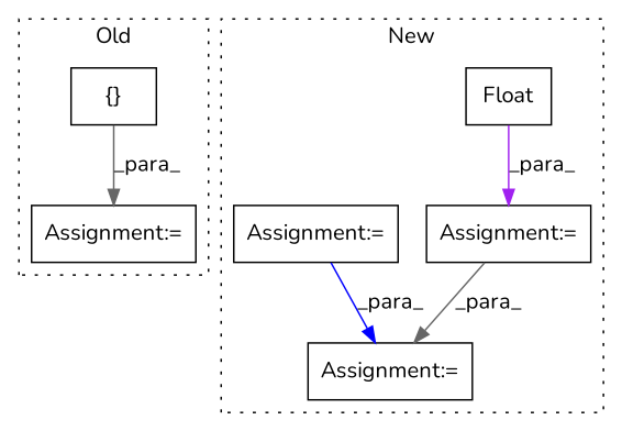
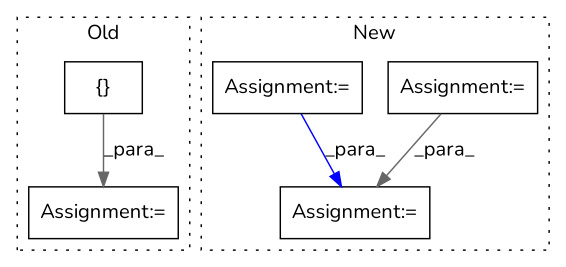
  digraph {
    fontname=Nunito
    node [a=7 l=1 shape=box fontname=Nunito]
    edge [color=gray40 fontname=Nunito]
    n1 [a=4 l="1,1" label="{}" s="9727,9781"]
    n2 [label="Assignment:=" s=9802]
-   n3 [a=32 l=7 label=Float s=6326]
    n4 [label="Assignment:=" s=6273]
    n5 [label="Assignment:=" s=6411]
    n6 [label="Assignment:=" s=6376]
    subgraph cluster_1 {
      label=Old
      style=dotted
      n1
      n2
    }
    subgraph cluster_2 {
      label=New
      style=dotted
-     n3
      n4
      n5
      n6
    }
    n1 -> n2 [label=_para_]
-   n3 -> n4 [label=_para_ color=purple]
    n4 -> n5 [label=_para_]
    n6 -> n5 [label=_para_ color=blue]
  }
